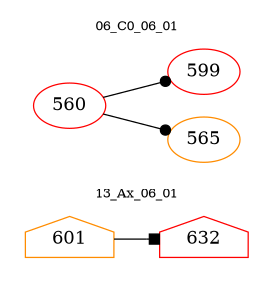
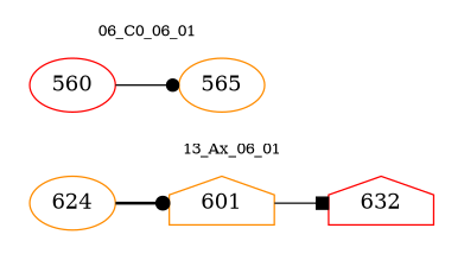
  digraph {
    rankdir=LR
    node [color=darkorange shape=ellipse]
    edge [arrowhead=dot color=black style=solid]
+   n1 [label=624]
    n2 [label=601 shape=house]
    n3 [color=red label=632 shape=house]
    n4 [label=565]
    n5 [color=red label=560]
-   n6 [color=red label=599]
    subgraph cluster_1 {
      color=white
      fontsize=10
      label="13_Ax_06_01"
+     n1
      n2
      n3
    }
    subgraph cluster_2 {
      color=white
      fontsize=10
      label="06_C0_06_01"
      n4
      n5
-     n6
    }
+   n1 -> n2 [style=bold]
    n2 -> n3 [arrowhead=box]
    n5 -> n4
-   n5 -> n6
  }
